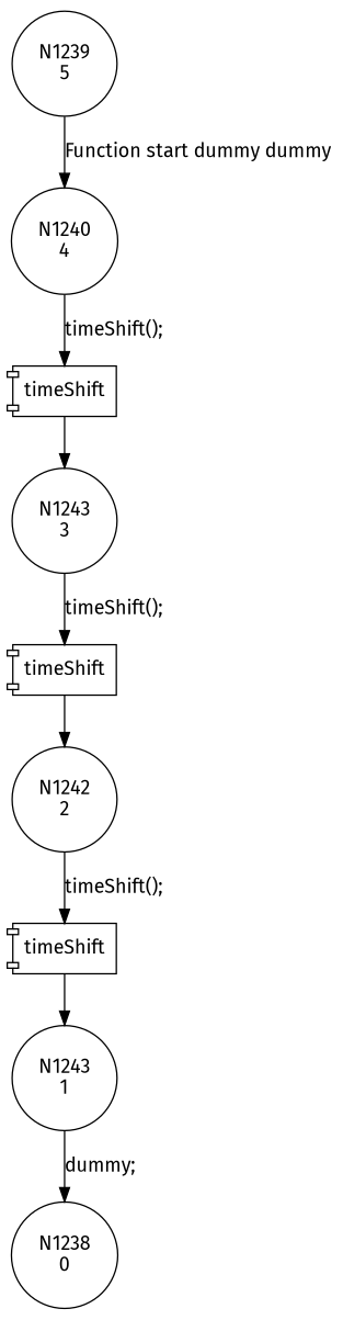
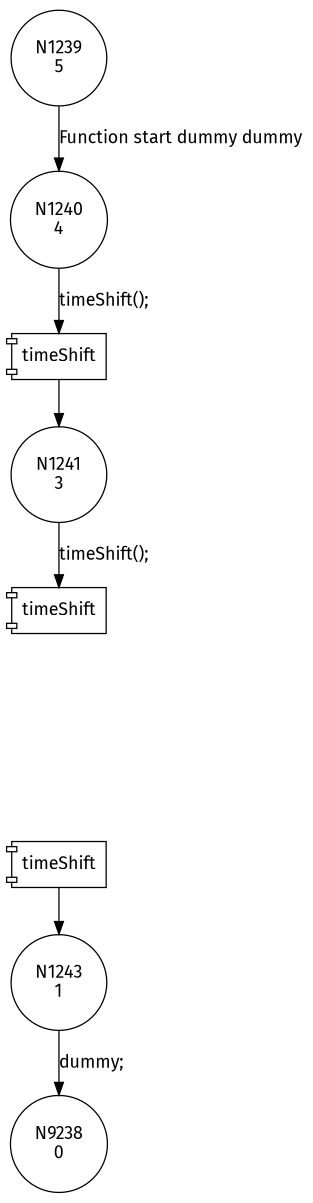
  digraph {
    fontname="Fira Sans"
    node [fontname="Fira Sans" shape=circle]
    edge [fontname="Fira Sans"]
    n1 [label="N1239\n5"]
    n2 [label="N1240\n4"]
    n3 [label=timeShift shape=component]
-   n4 [label="N1243\n3"]
+   n4 [label="N1241\n3"]
    n5 [label=timeShift shape=component]
-   n6 [label="N1242\n2"]
    n7 [label=timeShift shape=component]
    n8 [label="N1243\n1"]
-   n9 [label="N1238\n0"]
+   n9 [label="N9238\n0"]
    n1 -> n2 [label="Function start dummy dummy"]
    n2 -> n3 [label="timeShift();"]
    n3 -> n4
    n4 -> n5 [label="timeShift();"]
-   n5 -> n6
-   n6 -> n7 [label="timeShift();"]
    n7 -> n8
    n8 -> n9 [label="dummy;"]
  }
